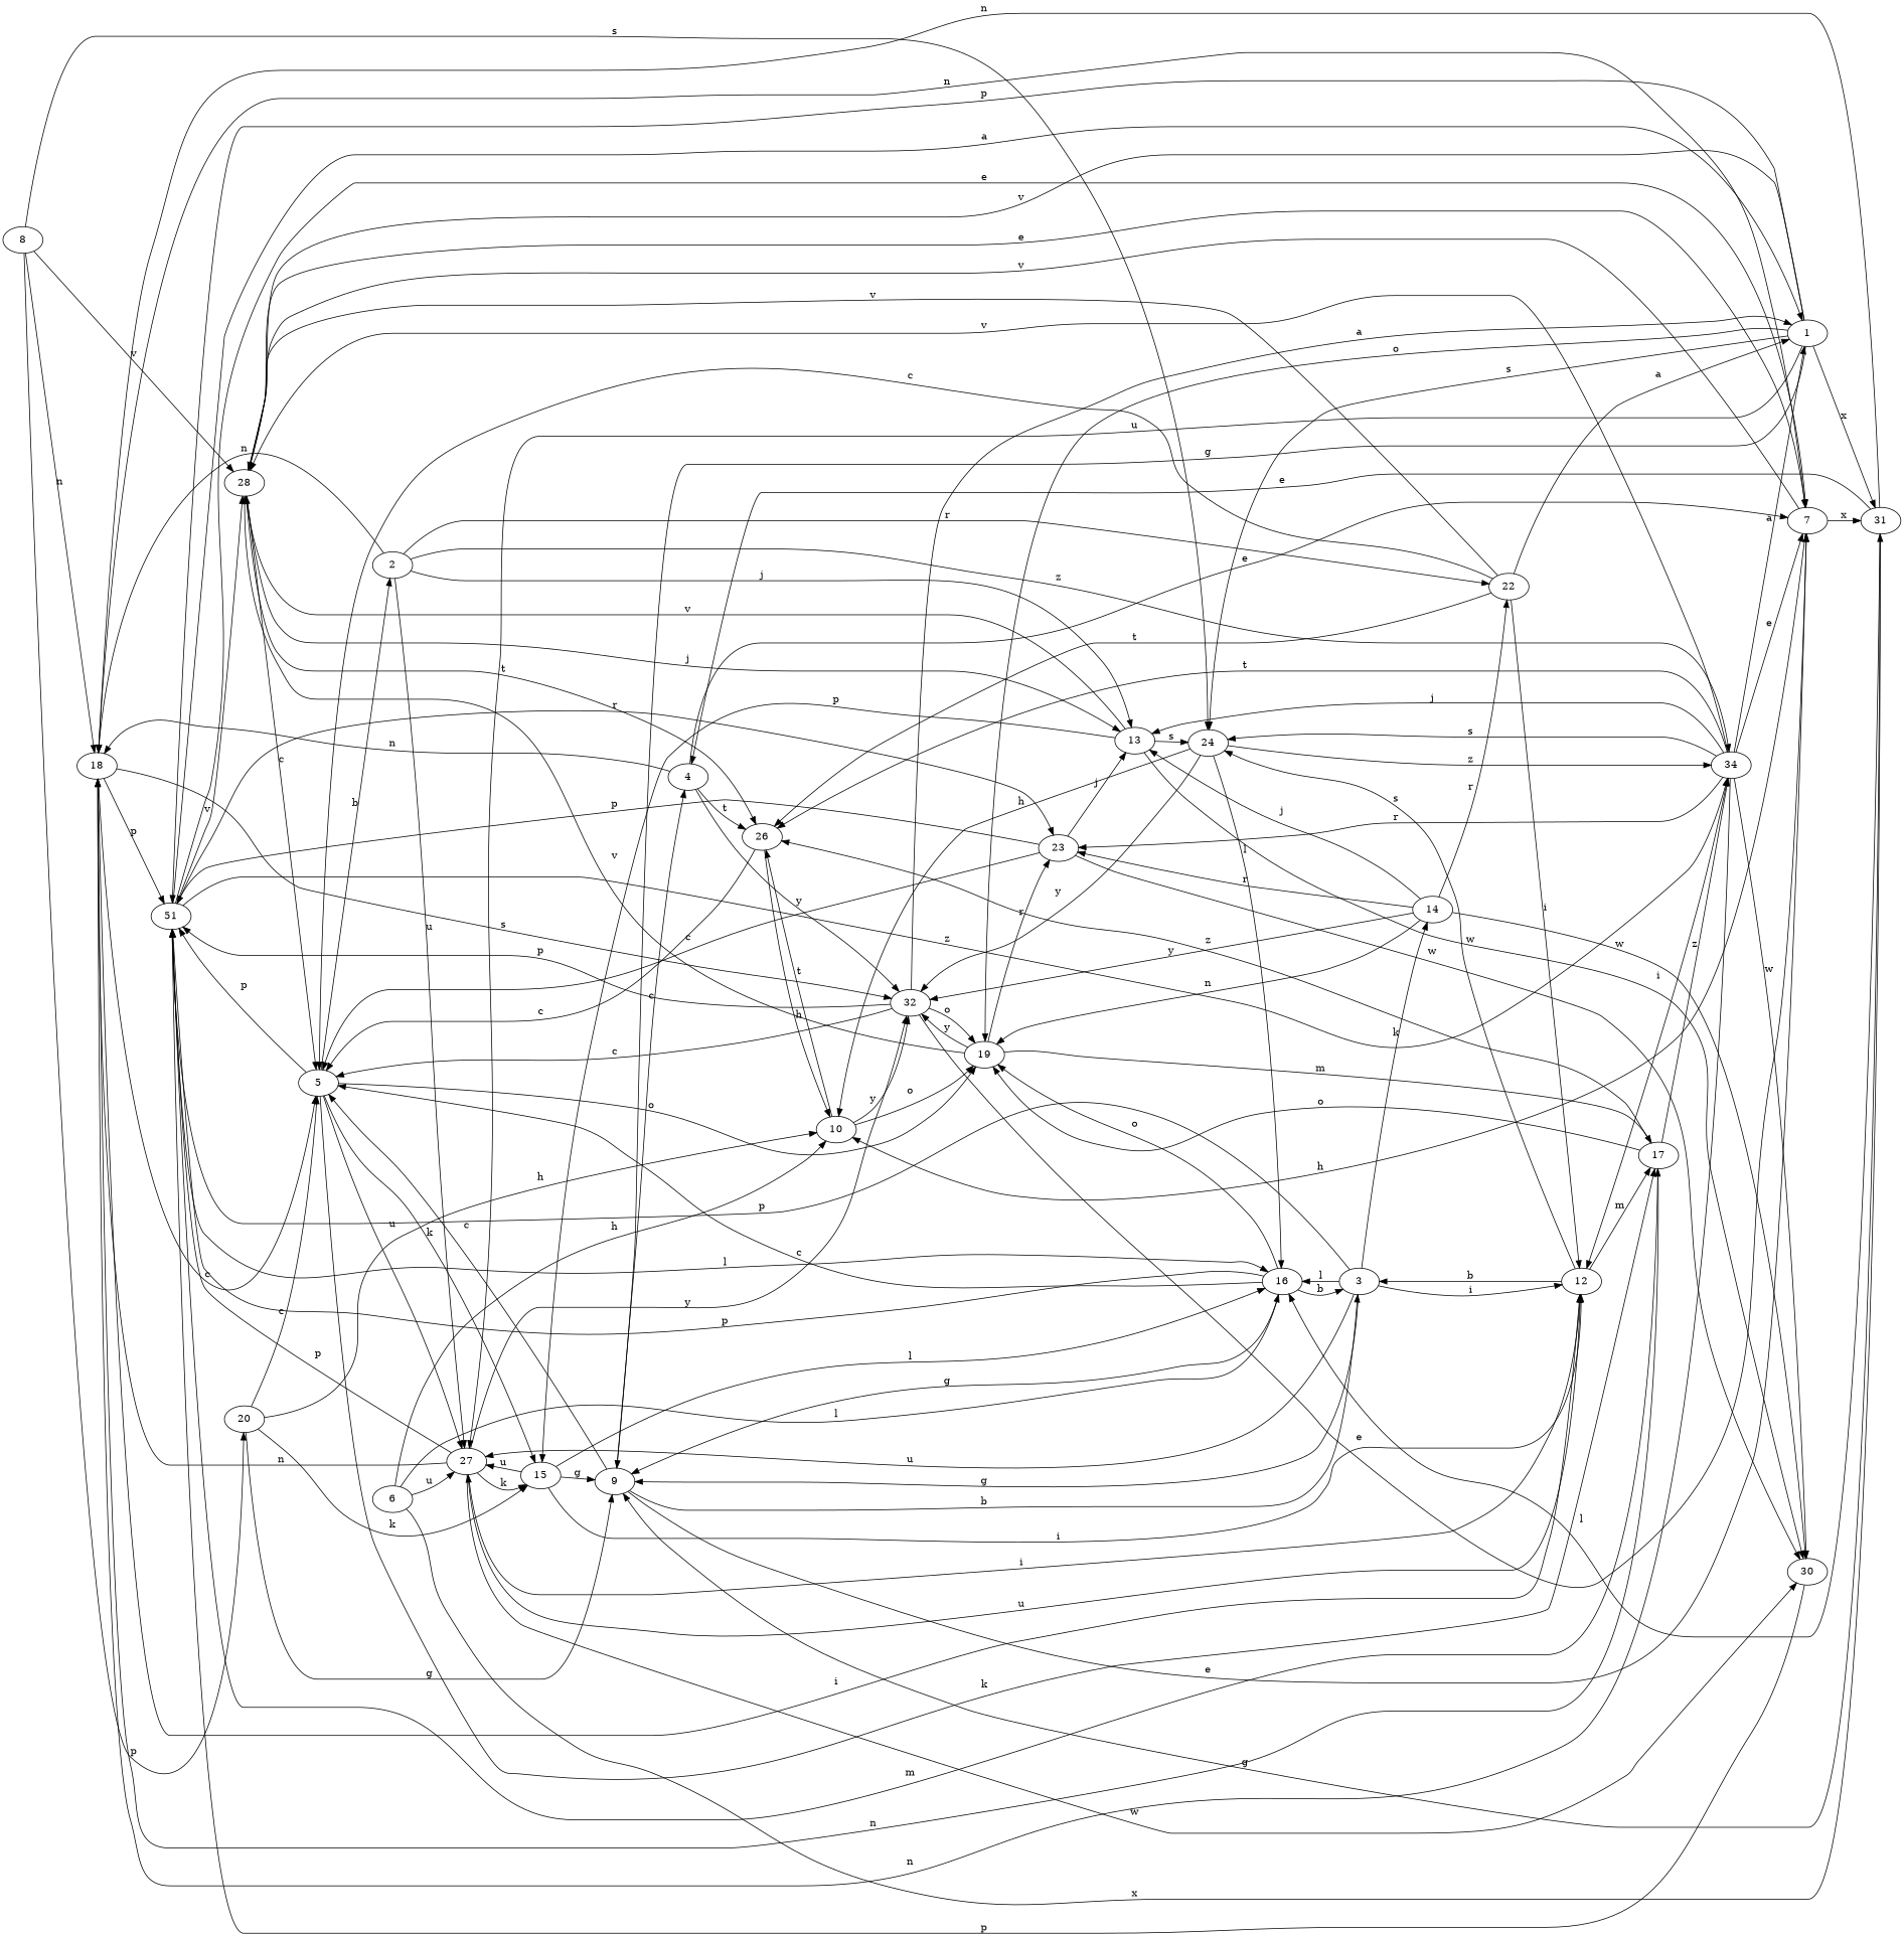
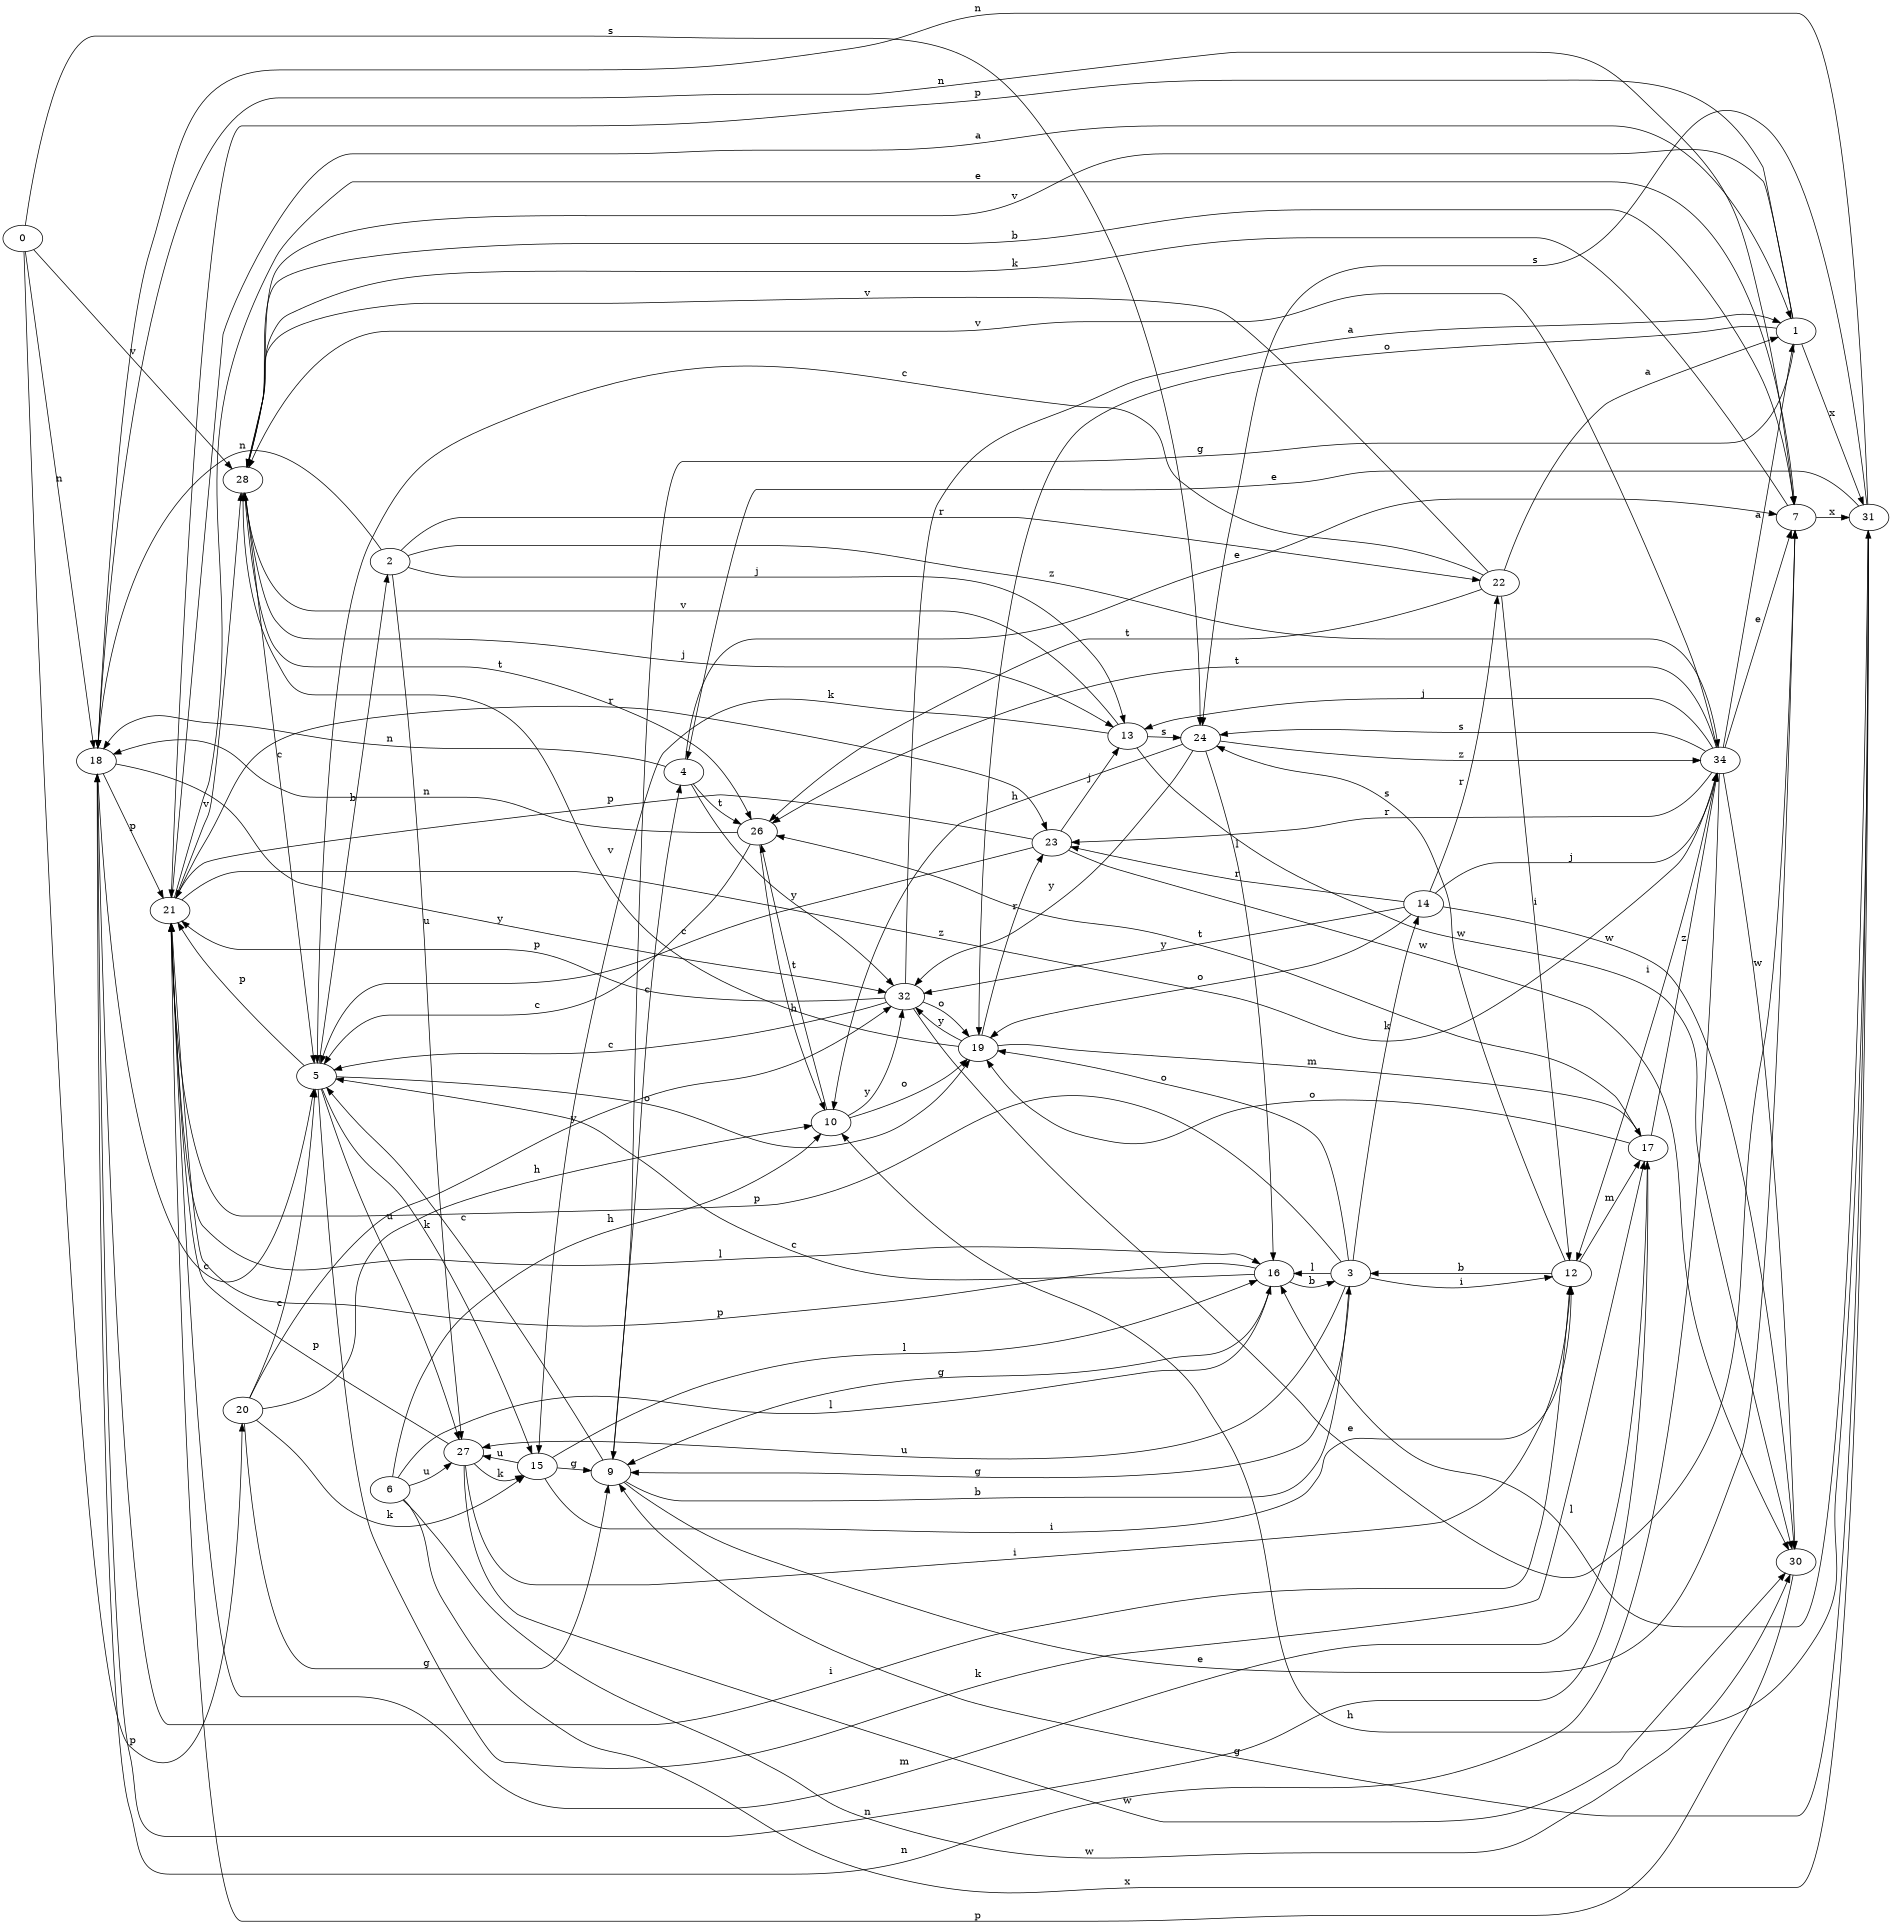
  strict digraph {
    rankdir=LR
-   0 [label=8]
+   0
    18
    20
    24
    28
    6
    27
    31
    16
    10
    30
-   21 [label=51]
+   21
    12
    32
    5
    9
    15
    34
    13
    7
    26
    1
    19
    3
    4
    17
    23
    2
    22
    14
    0 -> 18 [label=n]
    0 -> 20 [label=p]
    0 -> 24 [label=s]
    0 -> 28 [label=v]
    18 -> 21 [label=p]
    18 -> 12 [label=i]
-   18 -> 32 [label=s]
+   18 -> 32 [label=y]
    18 -> 5 [label=c]
    20 -> 10 [label=h]
-   27 -> 32 [label=y]
+   20 -> 32 [label=y]
    20 -> 5 [label=c]
    20 -> 9 [label=g]
    20 -> 15 [label=k]
    24 -> 16 [label=l]
    24 -> 10 [label=h]
    24 -> 32 [label=y]
    24 -> 34 [label=z]
    28 -> 5 [label=c]
    28 -> 13 [label=j]
-   28 -> 7 [label=e]
+   28 -> 7 [label=b]
    28 -> 26 [label=t]
    6 -> 27 [label=u]
    6 -> 31 [label=x]
    6 -> 16 [label=l]
    6 -> 10 [label=h]
+   6 -> 30 [label=w]
    27 -> 30 [label=w]
    27 -> 21 [label=p]
    27 -> 12 [label=i]
    27 -> 15 [label=k]
    31 -> 18 [label=n]
-   1 -> 24 [label=s]
+   31 -> 24 [label=s]
    31 -> 16 [label=l]
-   7 -> 10 [label=h]
+   31 -> 10 [label=h]
    31 -> 9 [label=g]
    31 -> 4 [label=e]
    16 -> 21 [label=p]
    16 -> 5 [label=c]
    16 -> 9 [label=g]
-   16 -> 19 [label=o]
+   3 -> 19 [label=o]
    16 -> 3 [label=b]
    10 -> 32 [label=y]
    10 -> 26 [label=t]
    10 -> 19 [label=o]
    30 -> 21 [label=p]
    21 -> 28 [label=v]
    21 -> 16 [label=l]
    21 -> 34 [label=z]
    21 -> 7 [label=e]
    21 -> 1 [label=a]
    21 -> 17 [label=m]
    21 -> 23 [label=r]
    12 -> 24 [label=s]
-   12 -> 27 [label=u]
    12 -> 3 [label=b]
    12 -> 17 [label=m]
    32 -> 21 [label=p]
    32 -> 5 [label=c]
    32 -> 7 [label=e]
    32 -> 1 [label=a]
    32 -> 19 [label=o]
    5 -> 27 [label=u]
    5 -> 21 [label=p]
    5 -> 15 [label=k]
    5 -> 19 [label=o]
    5 -> 17 [label=k]
    5 -> 2 [label=b]
    9 -> 5 [label=c]
    9 -> 7 [label=e]
    9 -> 3 [label=b]
    9 -> 4 [label=c]
    15 -> 27 [label=u]
    15 -> 16 [label=l]
    15 -> 12 [label=i]
    15 -> 9 [label=g]
    34 -> 18 [label=n]
    34 -> 24 [label=s]
    34 -> 28 [label=v]
    34 -> 30 [label=w]
    34 -> 12 [label=i]
    34 -> 13 [label=j]
    34 -> 7 [label=e]
    34 -> 26 [label=t]
    34 -> 1 [label=a]
    34 -> 23 [label=r]
    13 -> 24 [label=s]
    13 -> 28 [label=v]
    13 -> 30 [label=w]
-   13 -> 15 [label=p]
+   13 -> 15 [label=k]
    7 -> 18 [label=n]
-   7 -> 28 [label=v]
+   7 -> 28 [label=k]
    7 -> 31 [label=x]
-   27 -> 18 [label=n]
+   26 -> 18 [label=n]
    26 -> 10 [label=h]
    26 -> 5 [label=c]
    1 -> 28 [label=v]
-   1 -> 27 [label=u]
    1 -> 31 [label=x]
    1 -> 21 [label=p]
    1 -> 9 [label=g]
    1 -> 19 [label=o]
    19 -> 28 [label=v]
    19 -> 32 [label=y]
    19 -> 17 [label=m]
    19 -> 23 [label=r]
    3 -> 27 [label=u]
    3 -> 16 [label=l]
    3 -> 21 [label=p]
    3 -> 12 [label=i]
    3 -> 9 [label=g]
    3 -> 14 [label=k]
    4 -> 18 [label=n]
    4 -> 32 [label=y]
    4 -> 7 [label=e]
    4 -> 26 [label=t]
    17 -> 18 [label=n]
    17 -> 34 [label=z]
-   17 -> 26 [label=z]
+   17 -> 26 [label=t]
    17 -> 19 [label=o]
    23 -> 30 [label=w]
    23 -> 21 [label=p]
    23 -> 5 [label=c]
    23 -> 13 [label=j]
    2 -> 18 [label=n]
    2 -> 27 [label=u]
    2 -> 34 [label=z]
    2 -> 13 [label=j]
    2 -> 22 [label=r]
    22 -> 28 [label=v]
    22 -> 12 [label=i]
    22 -> 5 [label=c]
    22 -> 26 [label=t]
    22 -> 1 [label=a]
    14 -> 30 [label=w]
    14 -> 32 [label=y]
-   14 -> 13 [label=j]
-   14 -> 19 [label=n]
+   14 -> 34 [label=j]
+   14 -> 19 [label=o]
    14 -> 23 [label=r]
    14 -> 22 [label=r]
  }
